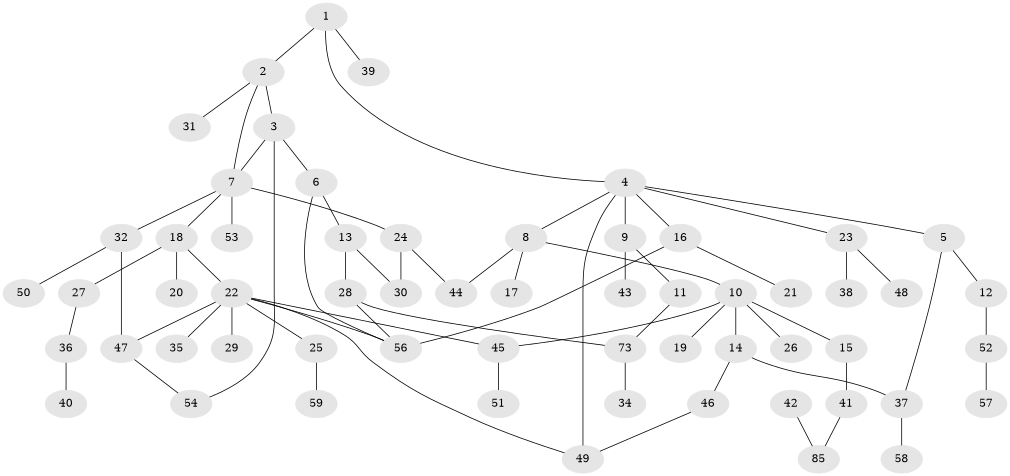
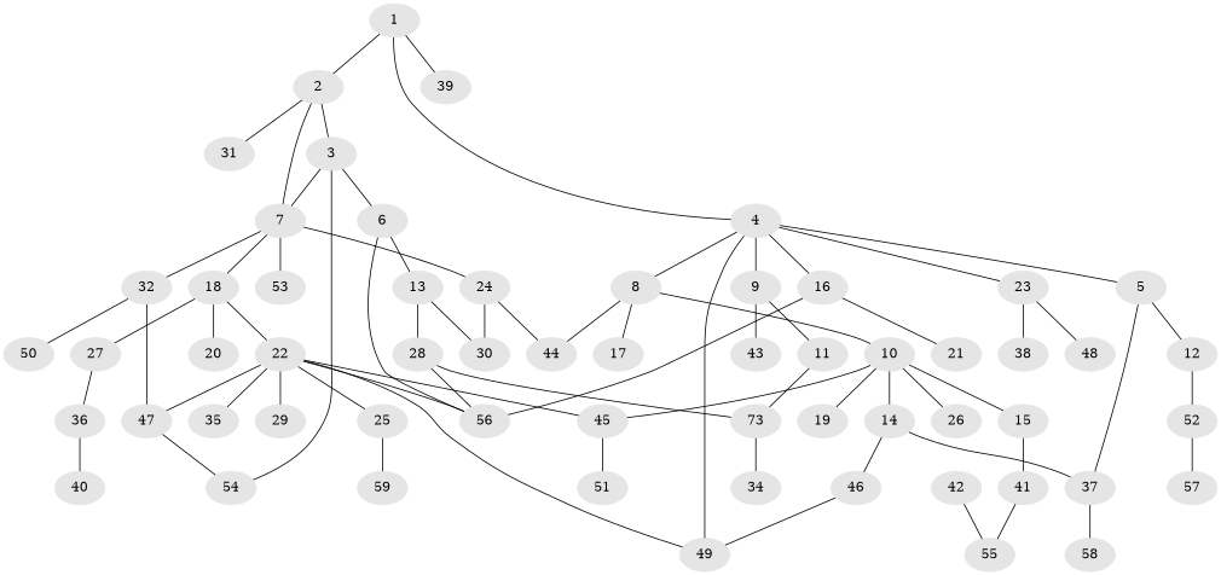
  graph {
    node [color=gray90 style=filled]
    1
    2
    4
    39
    3
    7
    31
    5
    8
    9
    16
    23
    49
    6
    54
    18
    24
    32
    53
    13
    56
    12
    37
    10
    17
    44
    11
    43
    21
    38
    48
    52
    58
    28
    30
    20
    22
    27
    47
    50
    14
    15
    19
    26
    45
    n46 [label=73]
    46
    41
    51
    34
    57
    42
-   55 [label=85]
+   55
    25
    29
    35
    36
    59
    40
    1 -- 2
    1 -- 4
    1 -- 39
    2 -- 3
    2 -- 7
    2 -- 31
    4 -- 5
    4 -- 8
    4 -- 9
    4 -- 16
    4 -- 23
    4 -- 49
    3 -- 7
    3 -- 6
    3 -- 54
    7 -- 18
    7 -- 24
    7 -- 32
    7 -- 53
    5 -- 12
    5 -- 37
    8 -- 10
    8 -- 17
    8 -- 44
    9 -- 11
    9 -- 43
    16 -- 56
    16 -- 21
    23 -- 38
    23 -- 48
    6 -- 13
    6 -- 56
    18 -- 20
    18 -- 22
    18 -- 27
    24 -- 44
    24 -- 30
    32 -- 47
    32 -- 50
    13 -- 28
    13 -- 30
    12 -- 52
    37 -- 58
    10 -- 14
    10 -- 15
    10 -- 19
    10 -- 26
    10 -- 45
    11 -- n46
    52 -- 57
    28 -- 56
    28 -- n46
    22 -- 49
    22 -- 56
    22 -- 47
    22 -- 45
    22 -- 25
    22 -- 29
    22 -- 35
    27 -- 36
    47 -- 54
    14 -- 37
    14 -- 46
    15 -- 41
    45 -- 51
    n46 -- 34
    46 -- 49
    41 -- 55
    42 -- 55
    25 -- 59
    36 -- 40
  }
